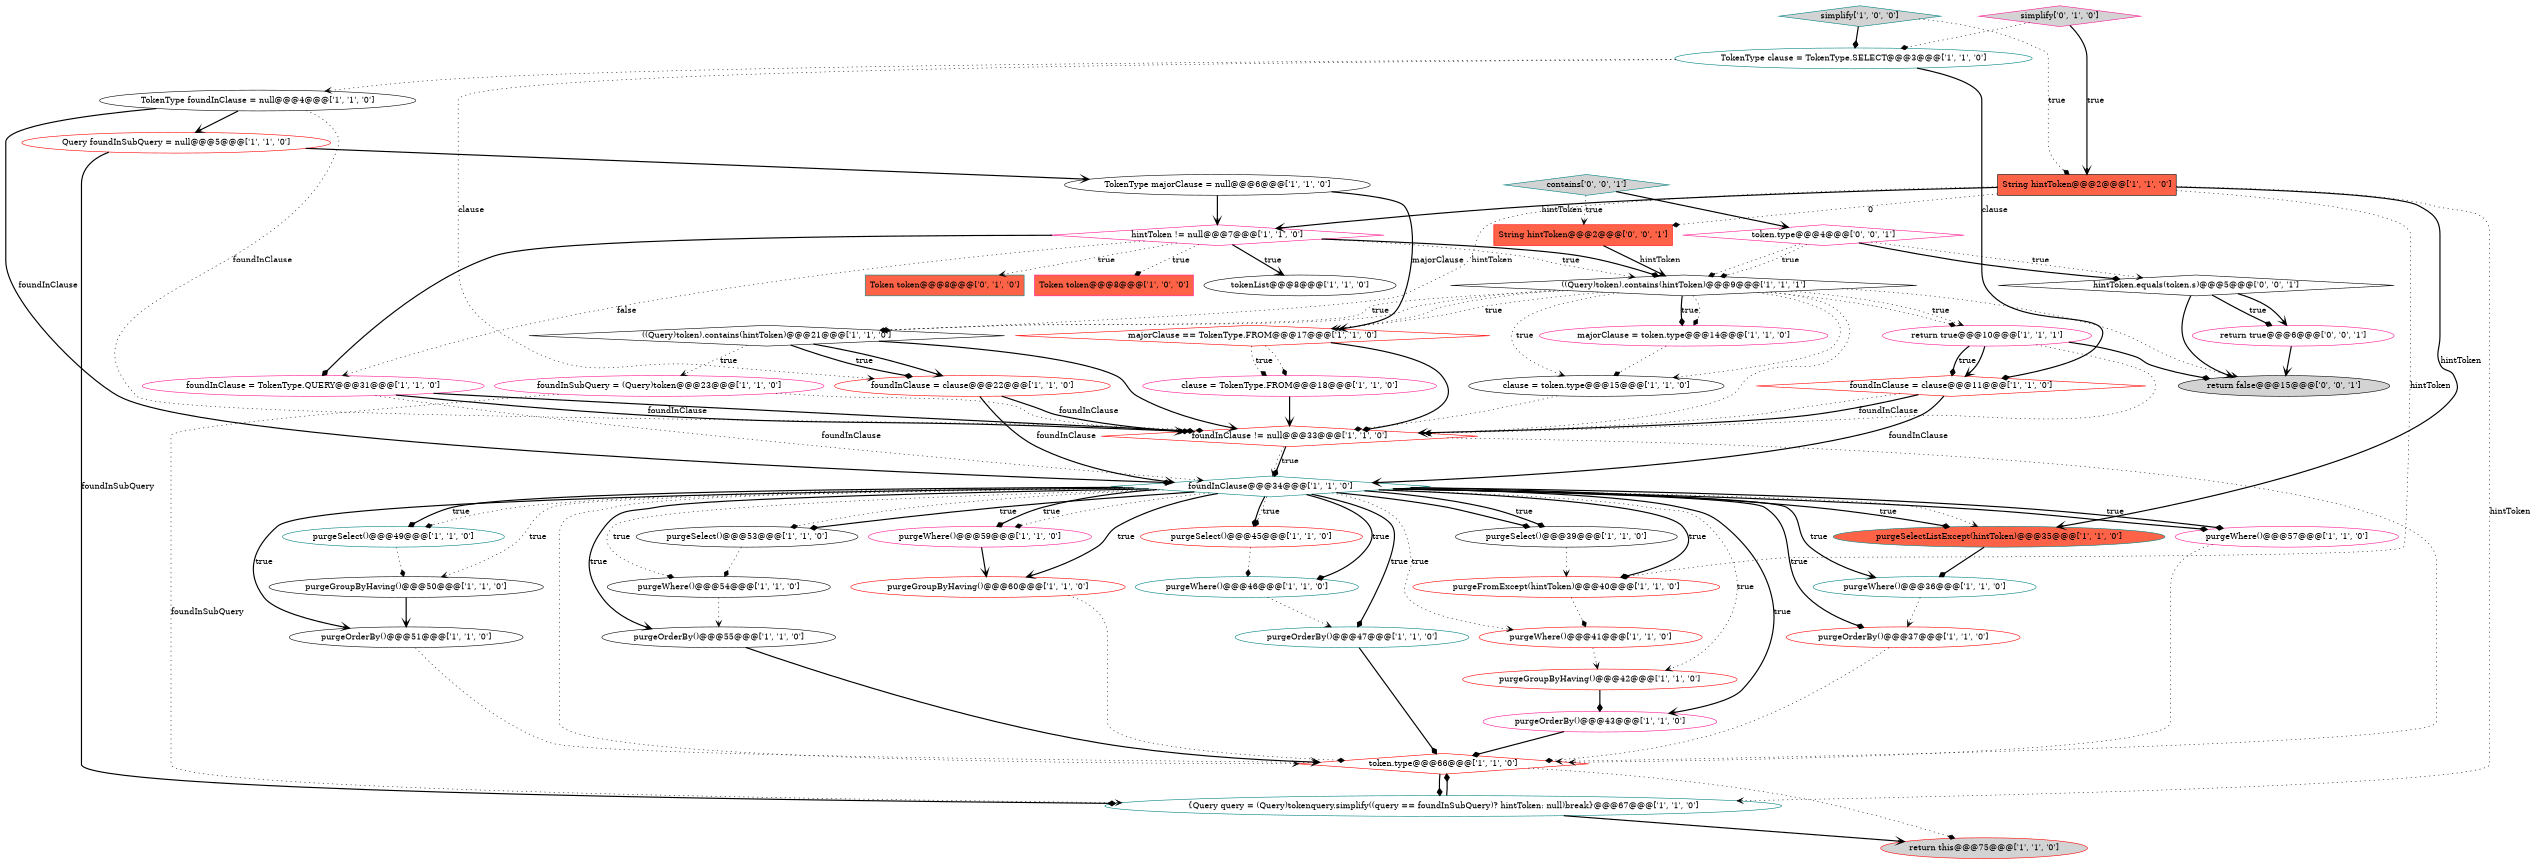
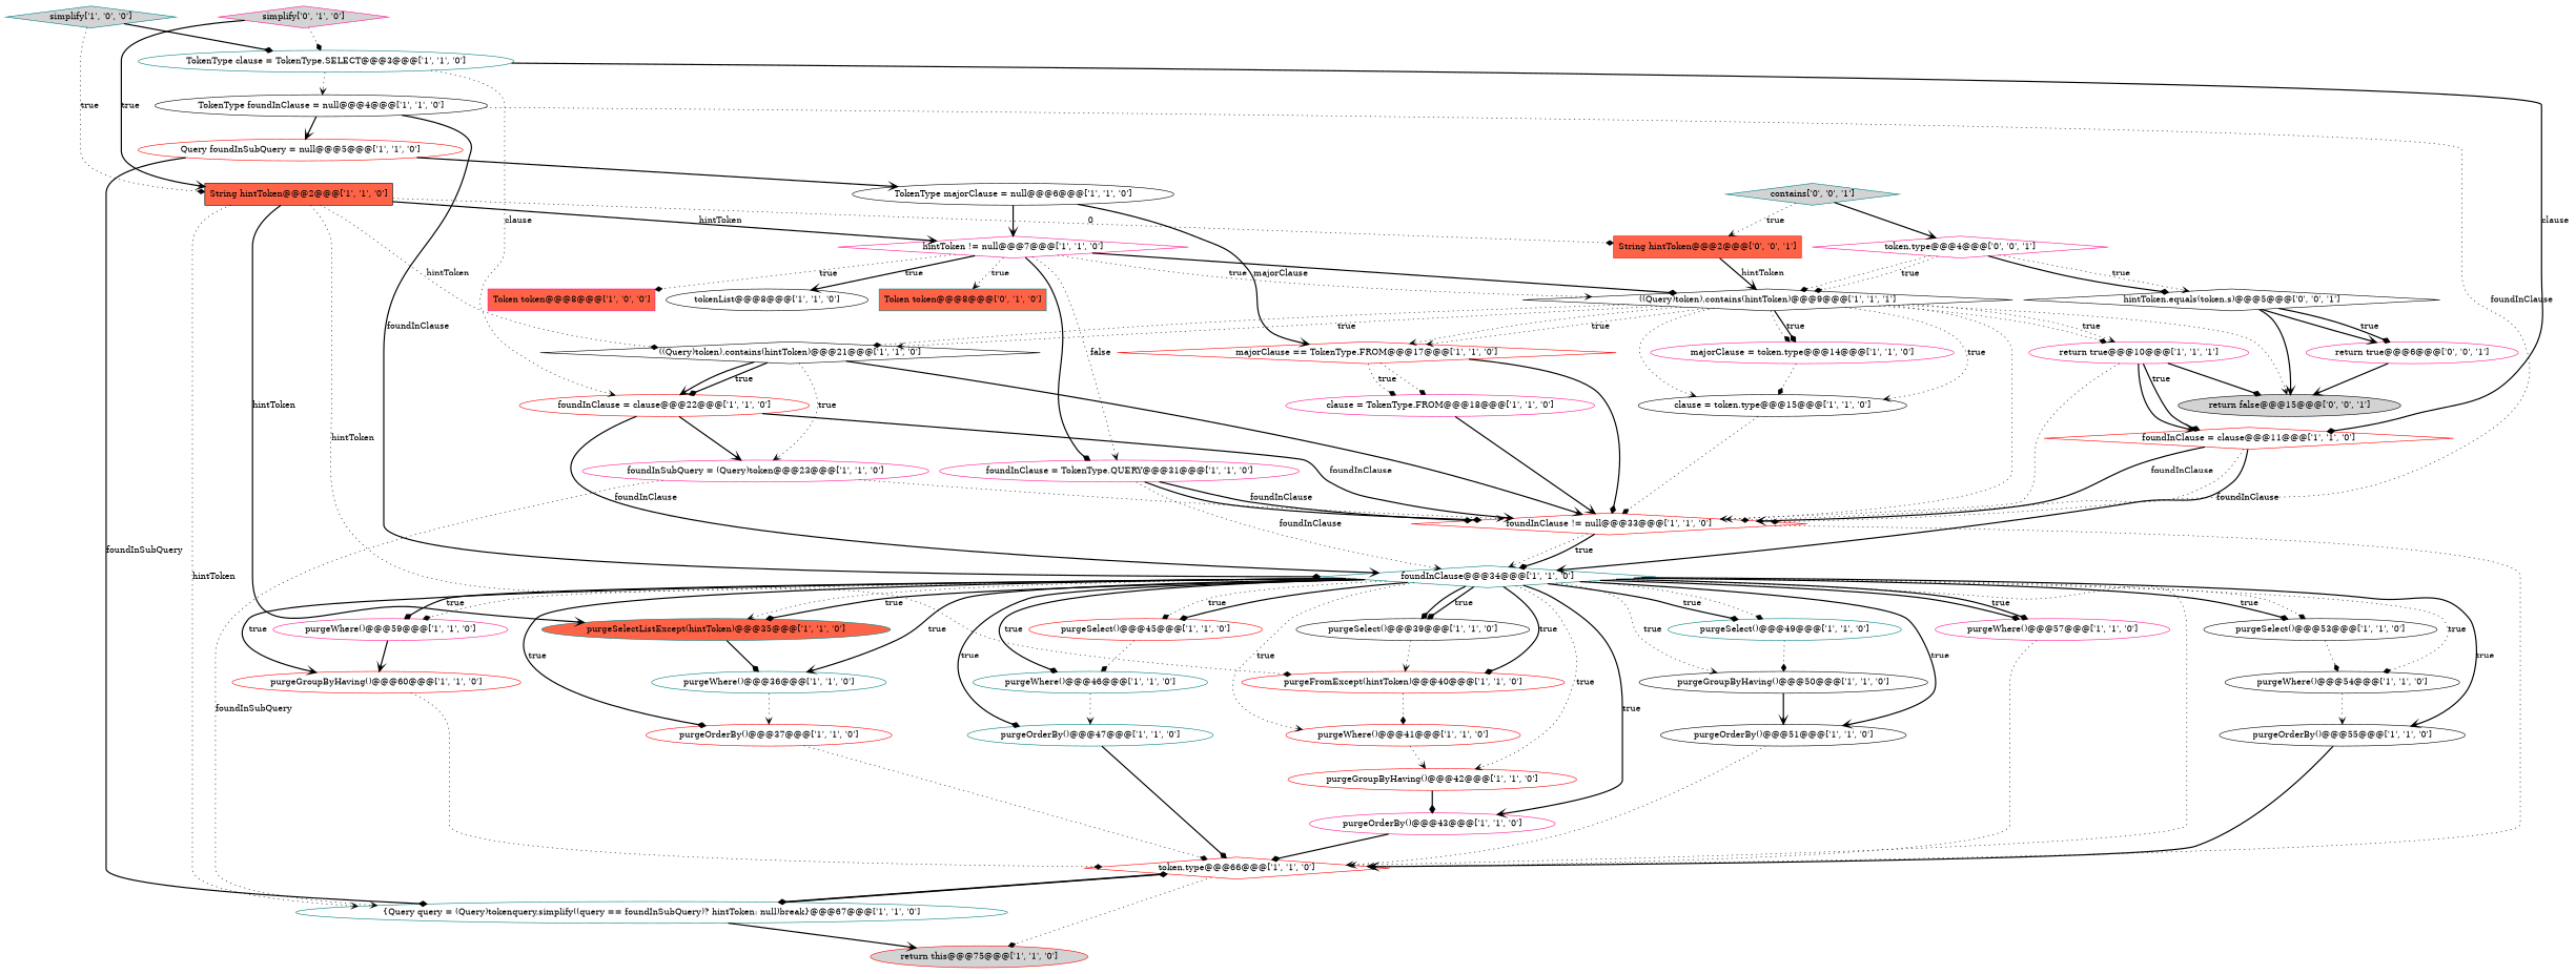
  digraph {
    node [color=black fillcolor=white shape=ellipse style=filled]
    edge [arrowhead=vee style=bold]
    n1 [color=red label="purgeFromExcept(hintToken)@@@40@@@['1', '1', '0']"]
    n2 [color=red label="purgeWhere()@@@41@@@['1', '1', '0']"]
    n3 [color=red label="purgeGroupByHaving()@@@42@@@['1', '1', '0']"]
    n4 [color=red label="purgeSelect()@@@45@@@['1', '1', '0']"]
    n5 [color=teal label="purgeWhere()@@@46@@@['1', '1', '0']"]
    n6 [color=teal label="purgeOrderBy()@@@47@@@['1', '1', '0']"]
    n7 [label="purgeWhere()@@@54@@@['1', '1', '0']"]
    n8 [label="purgeOrderBy()@@@55@@@['1', '1', '0']"]
    n9 [color=red label="token.type@@@66@@@['1', '1', '0']" shape=diamond]
    n10 [label="clause = token.type@@@15@@@['1', '1', '0']"]
    n11 [color=red label="foundInClause != null@@@33@@@['1', '1', '0']" shape=diamond]
    n12 [color=teal label="foundInClause@@@34@@@['1', '1', '0']" shape=diamond]
    n13 [color=deeppink label="return true@@@10@@@['1', '1', '1']"]
    n14 [color=red label="foundInClause = clause@@@11@@@['1', '1', '0']" shape=diamond]
    n15 [fillcolor=lightgray label="return false@@@15@@@['0', '0', '1']"]
    n16 [color=teal fillcolor=lightgray label="contains['0', '0', '1']" shape=diamond]
    n17 [color=red fillcolor=tomato label="String hintToken@@@2@@@['0', '0', '1']" shape=box]
    n18 [color=deeppink label="token.type@@@4@@@['0', '0', '1']" shape=diamond]
    n19 [label="((Query)token).contains(hintToken)@@@9@@@['1', '1', '1']" shape=diamond]
    n20 [label="hintToken.equals(token.s)@@@5@@@['0', '0', '1']" shape=diamond]
    n21 [label="purgeSelect()@@@39@@@['1', '1', '0']"]
    n22 [color=deeppink label="purgeWhere()@@@59@@@['1', '1', '0']"]
    n23 [color=red label="purgeGroupByHaving()@@@60@@@['1', '1', '0']"]
    n24 [color=red label="purgeOrderBy()@@@37@@@['1', '1', '0']"]
    n25 [color=deeppink label="purgeOrderBy()@@@43@@@['1', '1', '0']"]
    n26 [color=teal fillcolor=tomato label="purgeSelectListExcept(hintToken)@@@35@@@['1', '1', '0']"]
    n27 [color=teal label="purgeWhere()@@@36@@@['1', '1', '0']"]
    n28 [label="purgeGroupByHaving()@@@50@@@['1', '1', '0']"]
    n29 [label="purgeOrderBy()@@@51@@@['1', '1', '0']"]
    n30 [color=deeppink label="purgeWhere()@@@57@@@['1', '1', '0']"]
    n31 [color=teal label="purgeSelect()@@@49@@@['1', '1', '0']"]
    n32 [label="purgeSelect()@@@53@@@['1', '1', '0']"]
    n33 [label="((Query)token).contains(hintToken)@@@21@@@['1', '1', '0']" shape=diamond]
    n34 [color=deeppink label="foundInSubQuery = (Query)token@@@23@@@['1', '1', '0']"]
    n35 [color=red label="foundInClause = clause@@@22@@@['1', '1', '0']"]
    n36 [color=teal label="{Query query = (Query)tokenquery.simplify((query == foundInSubQuery)? hintToken: null)break}@@@67@@@['1', '1', '0']"]
    n37 [color=red fillcolor=lightgray label="return this@@@75@@@['1', '1', '0']"]
    n38 [color=red label="majorClause == TokenType.FROM@@@17@@@['1', '1', '0']" shape=diamond]
    n39 [color=deeppink label="majorClause = token.type@@@14@@@['1', '1', '0']"]
    n40 [color=teal fillcolor=tomato label="Token token@@@8@@@['0', '1', '0']" shape=box]
    n41 [color=teal label="TokenType clause = TokenType.SELECT@@@3@@@['1', '1', '0']"]
    n42 [label="TokenType foundInClause = null@@@4@@@['1', '1', '0']"]
    n43 [color=red label="Query foundInSubQuery = null@@@5@@@['1', '1', '0']"]
    n44 [color=deeppink label="foundInClause = TokenType.QUERY@@@31@@@['1', '1', '0']"]
    n45 [color=deeppink label="clause = TokenType.FROM@@@18@@@['1', '1', '0']"]
    n46 [label="TokenType majorClause = null@@@6@@@['1', '1', '0']"]
    n47 [color=deeppink label="hintToken != null@@@7@@@['1', '1', '0']" shape=diamond]
    n48 [color=deeppink fillcolor=tomato label="Token token@@@8@@@['1', '0', '0']" shape=box]
    n49 [label="tokenList@@@8@@@['1', '1', '0']"]
    n50 [color=teal fillcolor=lightgray label="simplify['1', '0', '0']" shape=diamond]
    n51 [fillcolor=tomato label="String hintToken@@@2@@@['1', '1', '0']" shape=box]
    n52 [color=deeppink fillcolor=lightgray label="simplify['0', '1', '0']" shape=diamond]
    n53 [color=deeppink label="return true@@@6@@@['0', '0', '1']"]
    n1 -> n2 [arrowhead=diamond style=dotted]
    n2 -> n3 [style=dotted]
    n3 -> n25 [arrowhead=diamond]
    n4 -> n5 [arrowhead=diamond style=dotted]
    n5 -> n6 [style=dotted]
    n6 -> n9 [arrowhead=diamond]
    n7 -> n8 [style=dotted]
    n8 -> n9
    n9 -> n36 [arrowhead=diamond]
    n9 -> n37 [arrowhead=diamond style=dotted]
    n10 -> n11 [arrowhead=diamond style=dotted]
    n11 -> n9 [style=dotted]
    n11 -> n12 [style=dotted]
    n11 -> n12 [arrowhead=diamond label=true]
    n12 -> n1 [arrowhead=diamond label=true]
    n12 -> n2 [label=true style=dotted]
    n12 -> n3 [label=true style=dotted]
    n12 -> n4 [arrowhead=diamond]
    n12 -> n4 [arrowhead=diamond label=true style=dotted]
    n12 -> n5 [arrowhead=diamond label=true]
    n12 -> n6 [arrowhead=diamond label=true]
    n12 -> n7 [arrowhead=diamond label=true style=dotted]
    n12 -> n8 [label=true]
    n12 -> n9 [style=dotted]
    n12 -> n21 [arrowhead=diamond label=true]
    n12 -> n21 [arrowhead=diamond]
    n12 -> n22 [arrowhead=diamond style=dotted]
    n12 -> n22 [arrowhead=diamond label=true]
    n12 -> n23 [label=true]
    n12 -> n24 [arrowhead=diamond label=true]
    n12 -> n25 [label=true]
    n12 -> n26 [style=dotted]
    n12 -> n26 [arrowhead=diamond label=true]
    n12 -> n27 [label=true]
    n12 -> n28 [label=true style=dotted]
    n12 -> n29 [label=true]
    n12 -> n30 [arrowhead=diamond]
    n12 -> n30 [arrowhead=diamond label=true]
    n12 -> n31 [arrowhead=diamond style=dotted]
    n12 -> n31 [arrowhead=diamond label=true]
    n12 -> n32 [arrowhead=diamond label=true]
    n12 -> n32 [arrowhead=diamond style=dotted]
    n13 -> n11 [style=dotted]
    n13 -> n14 [arrowhead=diamond label=true]
    n13 -> n14
    n13 -> n15 [arrowhead=diamond]
    n14 -> n11 [label=foundInClause]
    n14 -> n11 [arrowhead=diamond style=dotted]
    n14 -> n12 [label=foundInClause]
    n16 -> n17 [label=true style=dotted]
    n16 -> n18
    n17 -> n19 [label=hintToken]
    n18 -> n19 [arrowhead=diamond style=dotted]
    n18 -> n19 [arrowhead=diamond label=true style=dotted]
    n18 -> n20 [label=true style=dotted]
    n18 -> n20 [arrowhead=diamond]
    n19 -> n10 [style=dotted]
    n19 -> n10 [label=true style=dotted]
    n19 -> n11 [style=dotted]
    n19 -> n13 [arrowhead=diamond style=dotted]
    n19 -> n13 [label=true style=dotted]
    n19 -> n15 [style=dotted]
    n19 -> n33 [label=true style=dotted]
    n19 -> n33 [arrowhead=diamond style=dotted]
    n19 -> n38 [label=true style=dotted]
    n19 -> n38 [style=dotted]
    n19 -> n39 [arrowhead=diamond label=true]
    n19 -> n39 [arrowhead=diamond style=dotted]
    n20 -> n15
    n20 -> n53 [arrowhead=diamond label=true]
    n20 -> n53
    n21 -> n1 [style=dotted]
    n22 -> n23
    n23 -> n9 [arrowhead=diamond style=dotted]
    n24 -> n9 [arrowhead=diamond style=dotted]
    n25 -> n9 [arrowhead=diamond]
    n26 -> n27 [arrowhead=diamond]
    n27 -> n24 [style=dotted]
    n28 -> n29
    n29 -> n9 [style=dotted]
    n30 -> n9 [style=dotted]
    n31 -> n28 [arrowhead=diamond style=dotted]
    n32 -> n7 [arrowhead=diamond style=dotted]
    n33 -> n11
    n33 -> n34 [label=true style=dotted]
    n33 -> n35 [arrowhead=diamond label=true]
    n33 -> n35
    n34 -> n11 [style=dotted]
    n34 -> n36 [label=foundInSubQuery style=dotted]
    n35 -> n11 [label=foundInClause]
    n35 -> n12 [label=foundInClause]
+   n35 -> n34
    n36 -> n9 [arrowhead=diamond]
    n36 -> n37
    n38 -> n11 [arrowhead=diamond]
    n38 -> n45 [arrowhead=diamond style=dotted]
    n38 -> n45 [arrowhead=diamond label=true style=dotted]
    n39 -> n10 [arrowhead=diamond style=dotted]
    n41 -> n14 [arrowhead=diamond label=clause]
    n41 -> n35 [label=clause style=dotted]
    n41 -> n42 [style=dotted]
    n42 -> n11 [arrowhead=diamond label=foundInClause style=dotted]
    n42 -> n12 [arrowhead=diamond label=foundInClause]
    n42 -> n43
    n43 -> n36 [arrowhead=diamond label=foundInSubQuery]
    n43 -> n46
    n44 -> n11 [arrowhead=diamond]
    n44 -> n11 [arrowhead=diamond label=foundInClause]
    n44 -> n12 [label=foundInClause style=dotted]
    n45 -> n11
    n46 -> n38 [label=majorClause]
    n46 -> n47
    n47 -> n19 [label=true style=dotted]
    n47 -> n19 [arrowhead=diamond]
    n47 -> n40 [label=true style=dotted]
    n47 -> n44 [arrowhead=diamond]
    n47 -> n44 [label=false style=dotted]
    n47 -> n48 [arrowhead=diamond label=true style=dotted]
    n47 -> n49 [label=true]
    n50 -> n41 [arrowhead=diamond]
    n50 -> n51 [arrowhead=diamond label=true style=dotted]
    n51 -> n1 [arrowhead=diamond label=hintToken style=dotted]
    n51 -> n17 [arrowhead=diamond label=0 style=dotted]
    n51 -> n26 [label=hintToken]
    n51 -> n33 [arrowhead=diamond label=hintToken style=dotted]
    n51 -> n36 [label=hintToken style=dotted]
    n51 -> n47 [label=hintToken]
    n52 -> n41 [arrowhead=diamond style=dotted]
    n52 -> n51 [label=true]
    n53 -> n15
  }
